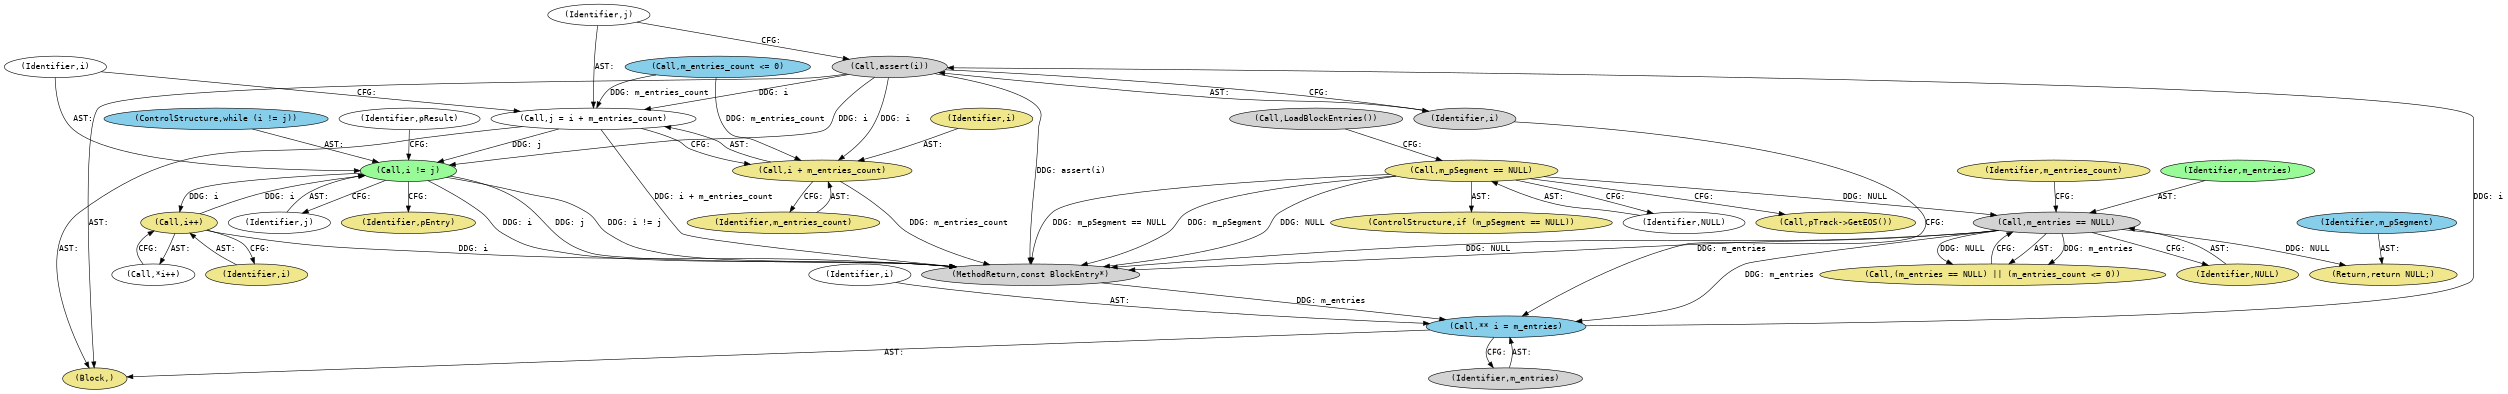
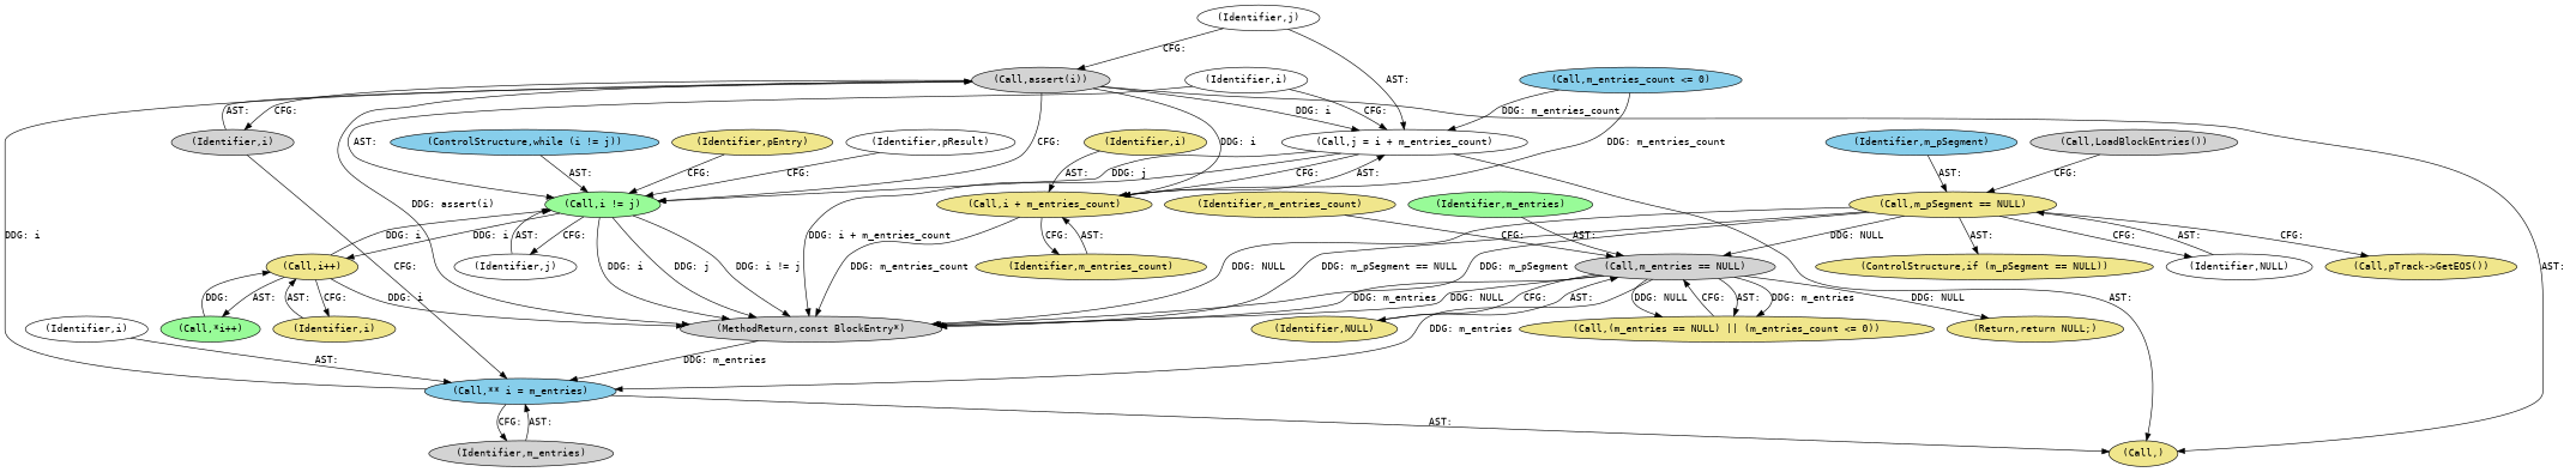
  digraph {
    fontname="DejaVu Sans Mono"
    node [fillcolor=khaki fontname="DejaVu Sans Mono" style=filled]
    edge [fontname="DejaVu Sans Mono"]
    n1 [fillcolor=lightgrey label="(Call,assert(i))"]
    n2 [fillcolor=white label="(Call,j = i + m_entries_count)"]
    n3 [fillcolor=palegreen label="(Call,i != j)"]
    n4 [label="(Call,i + m_entries_count)"]
-   n5 [label="(Block,)"]
+   n5 [label="(Call,)"]
    n6 [fillcolor=lightgrey label="(Identifier,i)"]
    n7 [fillcolor=lightgrey label="(MethodReturn,const BlockEntry*)"]
    n8 [label="(Call,i++)"]
    n9 [fillcolor=white label="(Identifier,j)"]
    n10 [label="(Identifier,m_entries_count)"]
    n11 [fillcolor=skyblue label="(Call,** i = m_entries)"]
    n12 [fillcolor=lightgrey label="(Identifier,m_entries)"]
    n13 [fillcolor=lightgrey label="(Call,m_entries == NULL)"]
    n14 [label="(Identifier,NULL)"]
    n15 [label="(Call,(m_entries == NULL) || (m_entries_count <= 0))"]
    n16 [label="(Return,return NULL;)"]
    n17 [label="(Call,m_pSegment == NULL)"]
    n18 [label="(ControlStructure,if (m_pSegment == NULL))"]
    n19 [fillcolor=white label="(Identifier,NULL)"]
    n20 [label="(Call,pTrack->GetEOS())"]
-   n21 [fillcolor=white label="(Call,*i++)"]
+   n21 [fillcolor=palegreen label="(Call,*i++)"]
    n22 [label="(Identifier,i)"]
    n23 [fillcolor=skyblue label="(ControlStructure,while (i != j))"]
    n24 [fillcolor=white label="(Identifier,i)"]
    n25 [label="(Identifier,i)"]
    n26 [label="(Identifier,pEntry)"]
    n27 [fillcolor=palegreen label="(Identifier,m_entries)"]
    n28 [fillcolor=skyblue label="(Call,m_entries_count <= 0)"]
    n29 [fillcolor=skyblue label="(Identifier,m_pSegment)"]
    n30 [fillcolor=white label="(Identifier,i)"]
    n31 [fillcolor=white label="(Identifier,j)"]
    n32 [fillcolor=lightgrey label="(Call,LoadBlockEntries())"]
    n33 [label="(Identifier,m_entries_count)"]
    n34 [fillcolor=white label="(Identifier,pResult)"]
    n1 -> n2 [label="DDG: i"]
-   n1 -> n3 [label="DDG: i"]
+   n1 -> n3 [label="CFG: "]
    n1 -> n4 [label="DDG: i"]
    n1 -> n5 [label="AST: "]
    n1 -> n6 [label="CFG: "]
    n1 -> n7 [label="DDG: assert(i)"]
    n2 -> n3 [label="DDG: j"]
    n2 -> n4 [label="CFG: "]
    n2 -> n5 [label="AST: "]
    n2 -> n7 [label="DDG: i + m_entries_count"]
    n3 -> n7 [label="DDG: j"]
    n3 -> n7 [label="DDG: i != j"]
    n3 -> n7 [label="DDG: i"]
    n3 -> n8 [label="DDG: i"]
    n3 -> n9 [label="CFG: "]
    n4 -> n2 [label="AST: "]
    n4 -> n7 [label="DDG: m_entries_count"]
    n4 -> n10 [label="CFG: "]
    n6 -> n1 [label="AST: "]
    n6 -> n11 [label="CFG: "]
    n7 -> n11 [label="DDG: m_entries"]
    n8 -> n3 [label="DDG: i"]
    n8 -> n7 [label="DDG: i"]
    n8 -> n21 [label="AST: "]
    n8 -> n22 [label="CFG: "]
    n9 -> n3 [label="AST: "]
    n10 -> n4 [label="AST: "]
    n11 -> n1 [label="DDG: i"]
    n11 -> n5 [label="AST: "]
    n11 -> n12 [label="CFG: "]
    n12 -> n11 [label="AST: "]
    n13 -> n7 [label="DDG: m_entries"]
    n13 -> n7 [label="DDG: NULL"]
    n13 -> n11 [label="DDG: m_entries"]
    n13 -> n14 [label="CFG: "]
    n13 -> n15 [label="AST: "]
    n13 -> n15 [label="DDG: m_entries"]
    n13 -> n15 [label="DDG: NULL"]
    n13 -> n16 [label="DDG: NULL"]
    n14 -> n13 [label="AST: "]
    n15 -> n13 [label="CFG: "]
    n17 -> n7 [label="DDG: m_pSegment == NULL"]
    n17 -> n7 [label="DDG: m_pSegment"]
    n17 -> n7 [label="DDG: NULL"]
    n17 -> n13 [label="DDG: NULL"]
    n17 -> n18 [label="AST: "]
    n17 -> n19 [label="CFG: "]
    n17 -> n20 [label="CFG: "]
    n19 -> n17 [label="AST: "]
-   n21 -> n8 [label="CFG: "]
+   n21 -> n8 [label="DDG: "]
    n22 -> n8 [label="AST: "]
    n23 -> n3 [label="AST: "]
    n24 -> n11 [label="AST: "]
    n25 -> n4 [label="AST: "]
-   n3 -> n26 [label="CFG: "]
+   n26 -> n3 [label="CFG: "]
    n27 -> n13 [label="AST: "]
    n28 -> n2 [label="DDG: m_entries_count"]
    n28 -> n4 [label="DDG: m_entries_count"]
-   n29 -> n16 [label="AST: "]
+   n29 -> n17 [label="AST: "]
    n30 -> n2 [label="CFG: "]
    n30 -> n3 [label="AST: "]
    n31 -> n1 [label="CFG: "]
    n31 -> n2 [label="AST: "]
    n32 -> n17 [label="CFG: "]
    n33 -> n13 [label="CFG: "]
    n34 -> n3 [label="CFG: "]
  }
